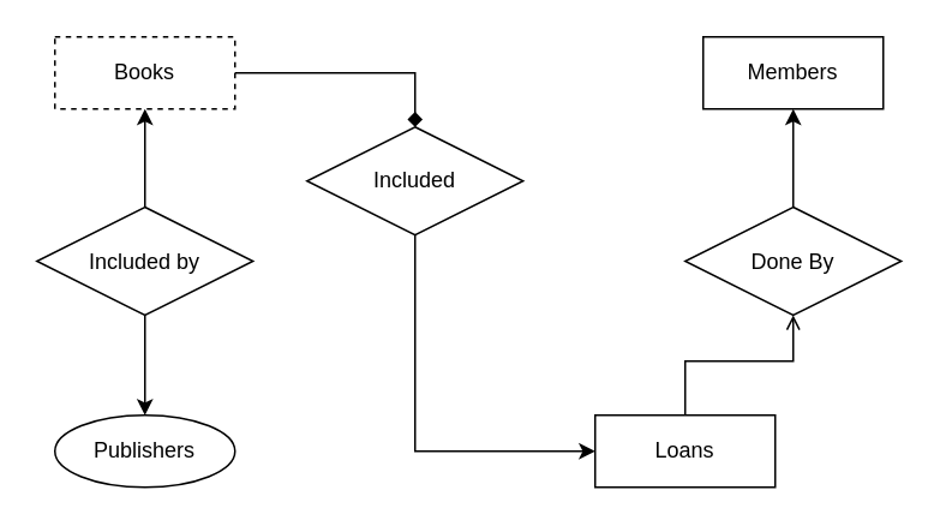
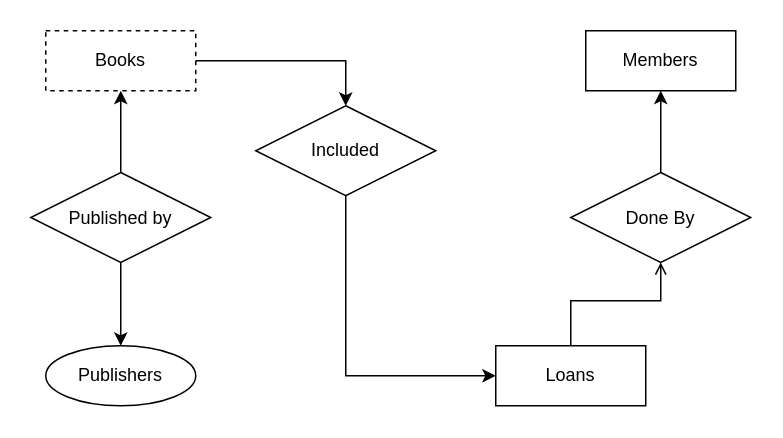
  <mxCell id="0" />
  <mxCell id="1" parent="0" />
  <mxCell id="2" value="Books" style="whiteSpace=wrap;html=1;align=center;dashed=1;" vertex="1" parent="1"><mxGeometry x="30" y="20" width="100" height="40" as="geometry" /></mxCell>
  <mxCell id="3" value="Publishers" style="ellipse;whiteSpace=wrap;html=1;align=center;" vertex="1" parent="1"><mxGeometry x="30" y="230" width="100" height="40" as="geometry" /></mxCell>
  <mxCell id="4" value="Members" style="whiteSpace=wrap;html=1;align=center;" vertex="1" parent="1"><mxGeometry x="390" y="20" width="100" height="40" as="geometry" /></mxCell>
  <mxCell id="5" value="Loans" style="whiteSpace=wrap;html=1;align=center;" vertex="1" parent="1"><mxGeometry x="330" y="230" width="100" height="40" as="geometry" /></mxCell>
- <mxCell id="6" value="Included by" style="shape=rhombus;perimeter=rhombusPerimeter;whiteSpace=wrap;html=1;align=center;" vertex="1" parent="1"><mxGeometry x="20" y="114.5" width="120" height="60" as="geometry" /></mxCell>
+ <mxCell id="6" value="Published by" style="shape=rhombus;perimeter=rhombusPerimeter;whiteSpace=wrap;html=1;align=center;" vertex="1" parent="1"><mxGeometry x="20" y="114.5" width="120" height="60" as="geometry" /></mxCell>
  <mxCell id="7" value="" style="endArrow=classic;html=1;rounded=0;entryX=0.5;entryY=1;entryDx=0;entryDy=0;exitX=0.5;exitY=0;exitDx=0;exitDy=0;" edge="1" parent="1" target="2"><mxGeometry width="50" height="50" relative="1" as="geometry"><mxPoint x="80" y="114.5" as="sourcePoint" /><mxPoint x="390" y="70" as="targetPoint" /><Array as="points"><mxPoint x="80" y="90" /></Array></mxGeometry></mxCell>
  <mxCell id="8" value="" style="endArrow=classic;html=1;rounded=0;entryX=0.5;entryY=0;entryDx=0;entryDy=0;exitX=0.5;exitY=1;exitDx=0;exitDy=0;" edge="1" parent="1" target="3"><mxGeometry width="50" height="50" relative="1" as="geometry"><mxPoint x="80" y="174.5" as="sourcePoint" /><mxPoint x="90" y="70" as="targetPoint" /><Array as="points" /></mxGeometry></mxCell>
  <mxCell id="9" value="Included" style="shape=rhombus;perimeter=rhombusPerimeter;whiteSpace=wrap;html=1;align=center;" vertex="1" parent="1"><mxGeometry x="170" y="70" width="120" height="60" as="geometry" /></mxCell>
- <mxCell id="10" value="" style="endArrow=diamond;html=1;rounded=0;entryX=0.5;entryY=0;entryDx=0;entryDy=0;exitX=1;exitY=0.5;exitDx=0;exitDy=0;" edge="1" parent="1" source="2" target="9"><mxGeometry width="50" height="50" relative="1" as="geometry"><mxPoint x="90" y="125" as="sourcePoint" /><mxPoint x="90" y="70" as="targetPoint" /><Array as="points"><mxPoint x="230" y="40" /></Array></mxGeometry></mxCell>
+ <mxCell id="10" value="" style="endArrow=classic;html=1;rounded=0;entryX=0.5;entryY=0;entryDx=0;entryDy=0;exitX=1;exitY=0.5;exitDx=0;exitDy=0;" edge="1" parent="1" source="2" target="9"><mxGeometry width="50" height="50" relative="1" as="geometry"><mxPoint x="90" y="125" as="sourcePoint" /><mxPoint x="90" y="70" as="targetPoint" /><Array as="points"><mxPoint x="230" y="40" /></Array></mxGeometry></mxCell>
  <mxCell id="11" value="" style="endArrow=classic;html=1;rounded=0;entryX=0;entryY=0.5;entryDx=0;entryDy=0;exitX=0.5;exitY=1;exitDx=0;exitDy=0;" edge="1" parent="1" source="9" target="5"><mxGeometry width="50" height="50" relative="1" as="geometry"><mxPoint x="140" y="50" as="sourcePoint" /><mxPoint x="180" y="50" as="targetPoint" /><Array as="points"><mxPoint x="230" y="250" /></Array></mxGeometry></mxCell>
  <mxCell id="12" value="Done By" style="shape=rhombus;perimeter=rhombusPerimeter;whiteSpace=wrap;html=1;align=center;" vertex="1" parent="1"><mxGeometry x="380" y="114.5" width="120" height="60" as="geometry" /></mxCell>
  <mxCell id="13" value="" style="endArrow=open;html=1;rounded=0;entryX=0.5;entryY=1;entryDx=0;entryDy=0;exitX=0.5;exitY=0;exitDx=0;exitDy=0;" edge="1" parent="1" source="5" target="12"><mxGeometry width="50" height="50" relative="1" as="geometry"><mxPoint x="240" y="140" as="sourcePoint" /><mxPoint x="340" y="260" as="targetPoint" /><Array as="points"><mxPoint x="380" y="200" /><mxPoint x="440" y="200" /></Array></mxGeometry></mxCell>
  <mxCell id="14" value="" style="endArrow=classic;html=1;rounded=0;entryX=0.5;entryY=1;entryDx=0;entryDy=0;exitX=0.5;exitY=0;exitDx=0;exitDy=0;" edge="1" parent="1" source="12" target="4"><mxGeometry width="50" height="50" relative="1" as="geometry"><mxPoint x="390" y="240" as="sourcePoint" /><mxPoint x="450" y="185" as="targetPoint" /><Array as="points"><mxPoint x="440" y="90" /></Array></mxGeometry></mxCell>
